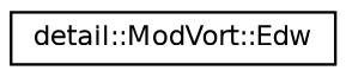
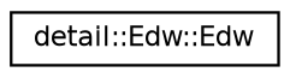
  digraph {
    rankdir=LR
-   n1 [color=black fillcolor=white fontname=Helvetica fontsize=10 height=0.2 label="detail::ModVort::Edw" shape=record style=filled width=0.4]
+   n1 [color=black fillcolor=white fontname=Helvetica fontsize=10 height=0.2 label="detail::Edw::Edw" shape=record style=filled width=0.4]
  }
